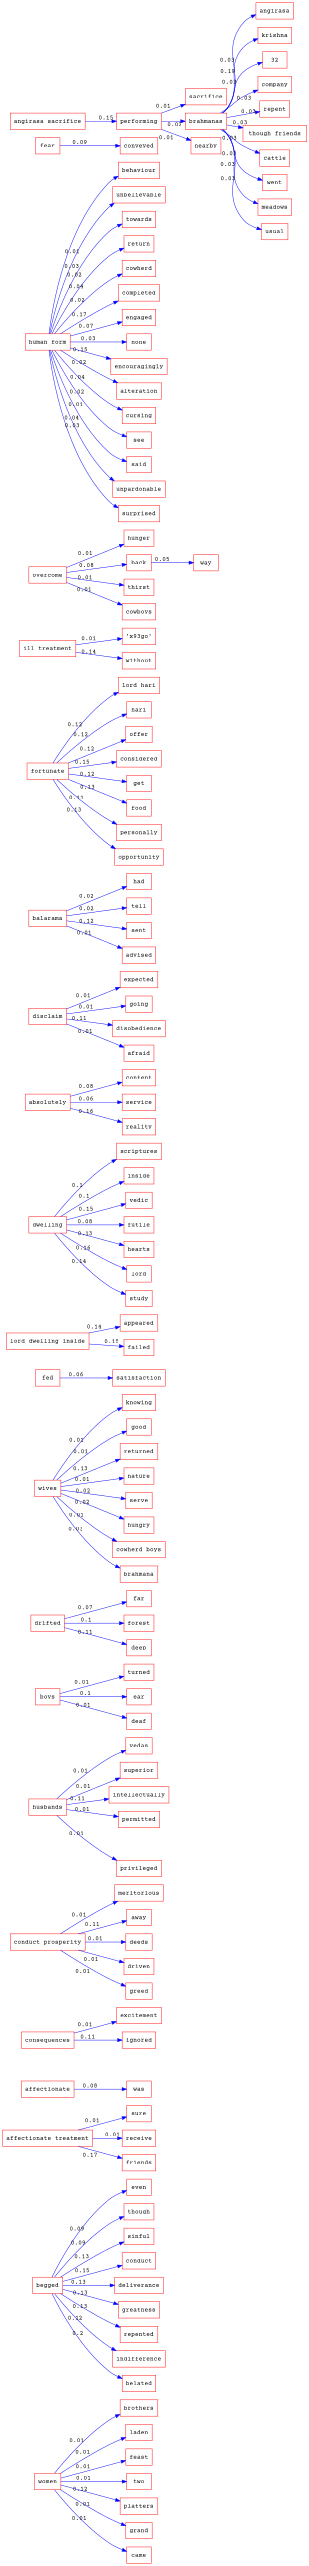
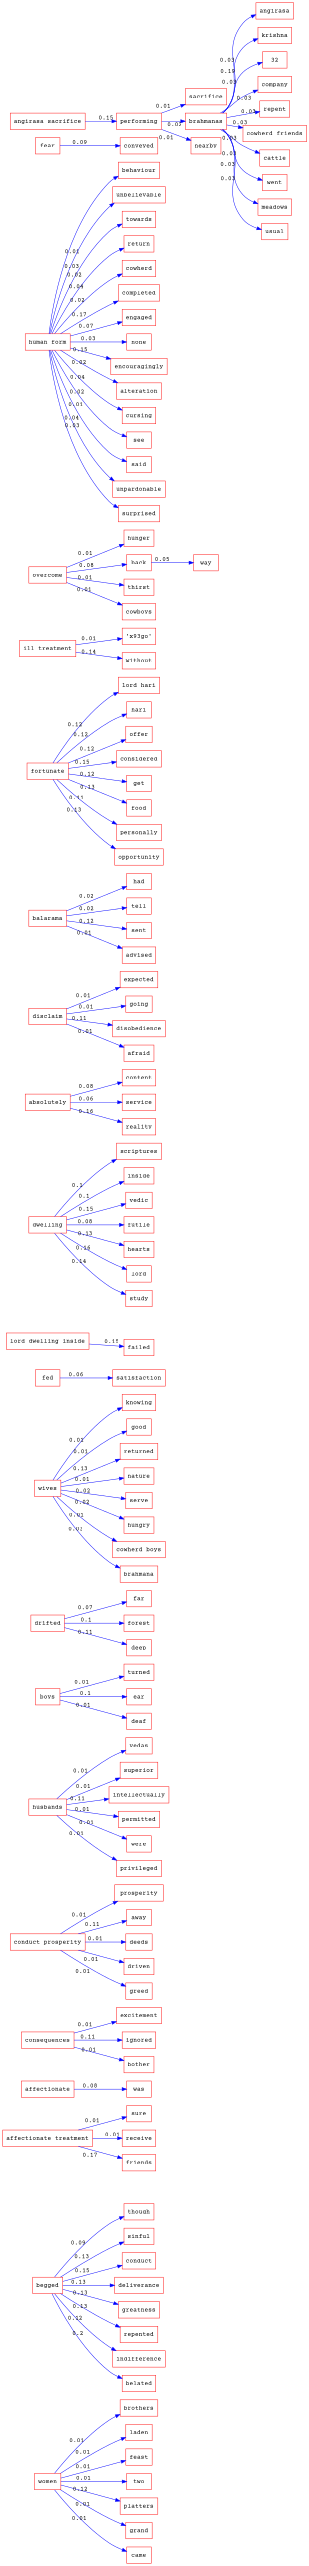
  strict digraph {
    fontname="Courier Prime"
    rankdir=LR
    node [color=red fontname="Courier Prime" shape=box]
    edge [color=blue fontname="Courier Prime" xlabel=0.01]
    women
    brothers
    laden
    feast
    two
    platters
    grand
    came
    begged
-   even
    though
    sinful
    conduct
    deliverance
    greatness
    repented
    indifference
    belated
    "affectionate treatment"
    sure
    receive
    friends
    affectionate
    was
    consequences
    excitement
    ignored
+   bother
    n29 [label="conduct prosperity"]
-   meritorious
+   meritorious [label=prosperity]
    away
    deeds
    driven
    greed
    husbands
    vedas
    superior
    intellectually
    permitted
+   were
    privileged
    boys
    turned
    ear
    deaf
    drifted
    far
    forest
    deep
    wives
    knowing
    good
    returned
    nature
    serve
    hungry
    "cowherd boys"
    brahmana
    fed
    satisfaction
    "lord dwelling inside"
-   appeared
    failed
    dwelling
    scriptures
    inside
    vedic
    futile
    hearts
    lord
    study
    absolutely
    content
    service
    reality
    disclaim
    expected
    going
    disobedience
    afraid
    balarama
    had
    tell
    sent
    advised
    fortunate
    "lord hari"
    hari
    offer
    considered
    get
    food
    personally
    opportunity
    "ill treatment"
    "'\x93go'"
    without
    overcome
    hunger
    back
    thirst
    cowboys
    way
    "human form"
    behaviour
    unbelievable
    towards
    return
    cowherd
    completed
    engaged
    none
    encouragingly
    alteration
    cursing
    see
    said
    unpardonable
    surprised
    fear
    conveyed
    "angirasa sacrifice"
    performing
    sacrifice
    brahmanas
    nearby
    n127 [label=angirasa]
    krishna
    32
    company
    repent
-   "cowherd friends" [label="though friends"]
+   "cowherd friends"
    cattle
    went
    meadows
    usual
    women -> brothers
    women -> laden
    women -> feast
    women -> two
    women -> platters [xlabel=0.12]
    women -> grand
    women -> came
-   begged -> even [xlabel=0.09]
    begged -> though [xlabel=0.09]
    begged -> sinful [xlabel=0.13]
    begged -> conduct [xlabel=0.15]
    begged -> deliverance [xlabel=0.13]
    begged -> greatness [xlabel=0.13]
    begged -> repented [xlabel=0.13]
    begged -> indifference [xlabel=0.12]
    begged -> belated [xlabel=0.2]
    "affectionate treatment" -> sure
    "affectionate treatment" -> receive
    "affectionate treatment" -> friends [xlabel=0.17]
    affectionate -> was [xlabel=0.08]
    consequences -> excitement
    consequences -> ignored [xlabel=0.11]
+   consequences -> bother
    n29 -> meritorious
    n29 -> away [xlabel=0.11]
    n29 -> deeds
    n29 -> driven
    n29 -> greed
    husbands -> vedas
    husbands -> superior
    husbands -> intellectually [xlabel=0.11]
    husbands -> permitted
+   husbands -> were
    husbands -> privileged
    boys -> turned
    boys -> ear [xlabel=0.1]
    boys -> deaf
    drifted -> far [xlabel=0.07]
    drifted -> forest [xlabel=0.1]
    drifted -> deep [xlabel=0.11]
    wives -> knowing
    wives -> good
    wives -> returned [xlabel=0.13]
    wives -> nature
    wives -> serve [xlabel=0.02]
    wives -> hungry [xlabel=0.02]
    wives -> "cowherd boys"
    wives -> brahmana [xlabel=0.03]
    fed -> satisfaction [xlabel=0.06]
-   "lord dwelling inside" -> appeared [xlabel=0.14]
    "lord dwelling inside" -> failed [xlabel=0.15]
    dwelling -> scriptures [xlabel=0.1]
    dwelling -> inside [xlabel=0.1]
    dwelling -> vedic [xlabel=0.15]
    dwelling -> futile [xlabel=0.08]
    dwelling -> hearts [xlabel=0.13]
    dwelling -> lord [xlabel=0.16]
    dwelling -> study [xlabel=0.14]
    absolutely -> content [xlabel=0.08]
    absolutely -> service [xlabel=0.06]
    absolutely -> reality [xlabel=0.16]
    disclaim -> expected
    disclaim -> going
    disclaim -> disobedience [xlabel=0.11]
    disclaim -> afraid
    balarama -> had [xlabel=0.02]
    balarama -> tell [xlabel=0.02]
    balarama -> sent [xlabel=0.12]
    balarama -> advised
    fortunate -> "lord hari" [xlabel=0.12]
    fortunate -> hari [xlabel=0.12]
    fortunate -> offer [xlabel=0.12]
    fortunate -> considered [xlabel=0.15]
    fortunate -> get [xlabel=0.12]
    fortunate -> food [xlabel=0.13]
    fortunate -> personally [xlabel=0.11]
    fortunate -> opportunity [xlabel=0.13]
    "ill treatment" -> "'\x93go'"
    "ill treatment" -> without [xlabel=0.14]
    overcome -> hunger
    overcome -> back [xlabel=0.08]
    overcome -> thirst
    overcome -> cowboys
    back -> way [xlabel=0.05]
    "human form" -> behaviour
    "human form" -> unbelievable [xlabel=0.03]
    "human form" -> towards [xlabel=0.02]
    "human form" -> return [xlabel=0.04]
    "human form" -> cowherd [xlabel=0.02]
    "human form" -> completed [xlabel=0.17]
    "human form" -> engaged [xlabel=0.07]
    "human form" -> none [xlabel=0.03]
    "human form" -> encouragingly [xlabel=0.15]
    "human form" -> alteration [xlabel=0.02]
    "human form" -> cursing [xlabel=0.04]
    "human form" -> see [xlabel=0.02]
    "human form" -> said
    "human form" -> unpardonable [xlabel=0.04]
    "human form" -> surprised [xlabel=0.03]
    fear -> conveyed [xlabel=0.09]
    "angirasa sacrifice" -> performing [xlabel=0.15]
    performing -> sacrifice
    performing -> brahmanas [xlabel=0.02]
    performing -> nearby
    brahmanas -> n127 [xlabel=0.03]
    brahmanas -> krishna [xlabel=0.19]
    brahmanas -> 32 [xlabel=0.03]
    brahmanas -> company [xlabel=0.03]
    brahmanas -> repent [xlabel=0.03]
    brahmanas -> "cowherd friends" [xlabel=0.03]
    brahmanas -> cattle [xlabel=0.03]
    brahmanas -> went [xlabel=0.03]
    brahmanas -> meadows [xlabel=0.03]
    brahmanas -> usual [xlabel=0.03]
  }
